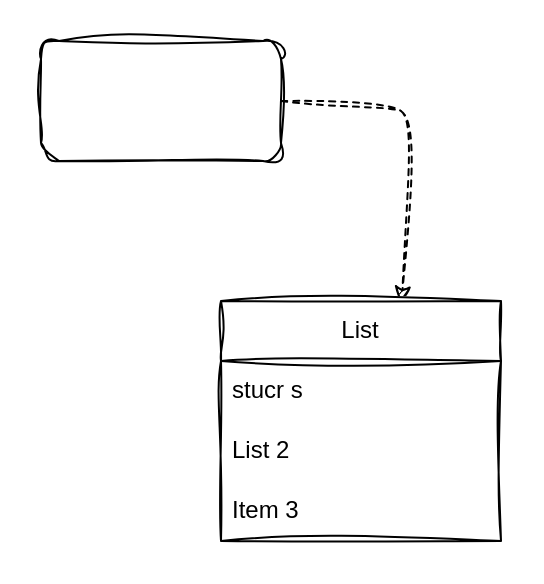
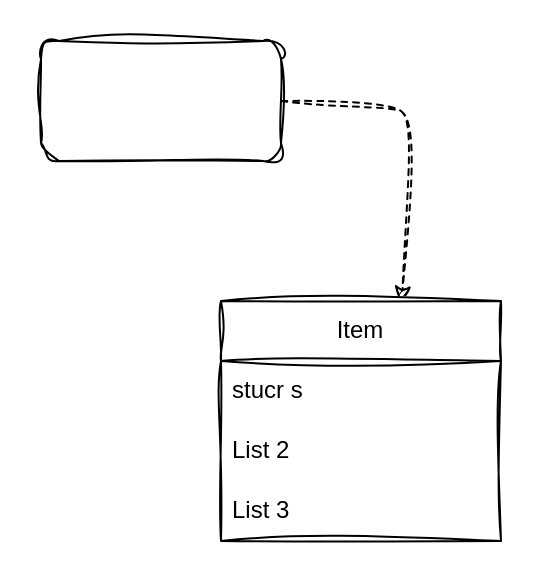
  <mxCell id="0" />
  <mxCell id="1" parent="0" />
  <mxCell id="2" value="" style="rounded=1;whiteSpace=wrap;html=1;sketch=1;hachureGap=4;jiggle=2;curveFitting=1;" parent="1" vertex="1"><mxGeometry x="20" y="20" width="120" height="60" as="geometry" /></mxCell>
  <mxCell id="3" value="" style="curved=1;endArrow=classic;html=1;rounded=0;sketch=1;hachureGap=4;jiggle=2;curveFitting=1;entryX=0.643;entryY=0.008;entryDx=0;entryDy=0;entryPerimeter=0;dashed=1;" parent="1" target="4" edge="1"><mxGeometry width="50" height="50" relative="1" as="geometry"><mxPoint x="140" y="50" as="sourcePoint" /><mxPoint x="220" y="0" as="targetPoint" /><Array as="points"><mxPoint x="190" y="50" /><mxPoint x="210" y="60" /></Array></mxGeometry></mxCell>
- <mxCell id="4" value="List" style="swimlane;fontStyle=0;childLayout=stackLayout;horizontal=1;startSize=30;horizontalStack=0;resizeParent=1;resizeParentMax=0;resizeLast=0;collapsible=1;marginBottom=0;whiteSpace=wrap;html=1;sketch=1;hachureGap=4;jiggle=2;curveFitting=1;" parent="1" vertex="1"><mxGeometry x="110" y="150" width="140" height="120" as="geometry" /></mxCell>
+ <mxCell id="4" value="Item" style="swimlane;fontStyle=0;childLayout=stackLayout;horizontal=1;startSize=30;horizontalStack=0;resizeParent=1;resizeParentMax=0;resizeLast=0;collapsible=1;marginBottom=0;whiteSpace=wrap;html=1;sketch=1;hachureGap=4;jiggle=2;curveFitting=1;" parent="1" vertex="1"><mxGeometry x="110" y="150" width="140" height="120" as="geometry" /></mxCell>
  <mxCell id="5" value="stucr s" style="text;strokeColor=none;fillColor=none;align=left;verticalAlign=middle;spacingLeft=4;spacingRight=4;overflow=hidden;points=[[0,0.5],[1,0.5]];portConstraint=eastwest;rotatable=0;whiteSpace=wrap;html=1;" parent="4" vertex="1"><mxGeometry y="30" width="140" height="30" as="geometry" /></mxCell>
  <mxCell id="6" value="List 2" style="text;strokeColor=none;fillColor=none;align=left;verticalAlign=middle;spacingLeft=4;spacingRight=4;overflow=hidden;points=[[0,0.5],[1,0.5]];portConstraint=eastwest;rotatable=0;whiteSpace=wrap;html=1;" parent="4" vertex="1"><mxGeometry y="60" width="140" height="30" as="geometry" /></mxCell>
- <mxCell id="7" value="Item 3" style="text;strokeColor=none;fillColor=none;align=left;verticalAlign=middle;spacingLeft=4;spacingRight=4;overflow=hidden;points=[[0,0.5],[1,0.5]];portConstraint=eastwest;rotatable=0;whiteSpace=wrap;html=1;" parent="4" vertex="1"><mxGeometry y="90" width="140" height="30" as="geometry" /></mxCell>
+ <mxCell id="7" value="List 3" style="text;strokeColor=none;fillColor=none;align=left;verticalAlign=middle;spacingLeft=4;spacingRight=4;overflow=hidden;points=[[0,0.5],[1,0.5]];portConstraint=eastwest;rotatable=0;whiteSpace=wrap;html=1;" parent="4" vertex="1"><mxGeometry y="90" width="140" height="30" as="geometry" /></mxCell>
